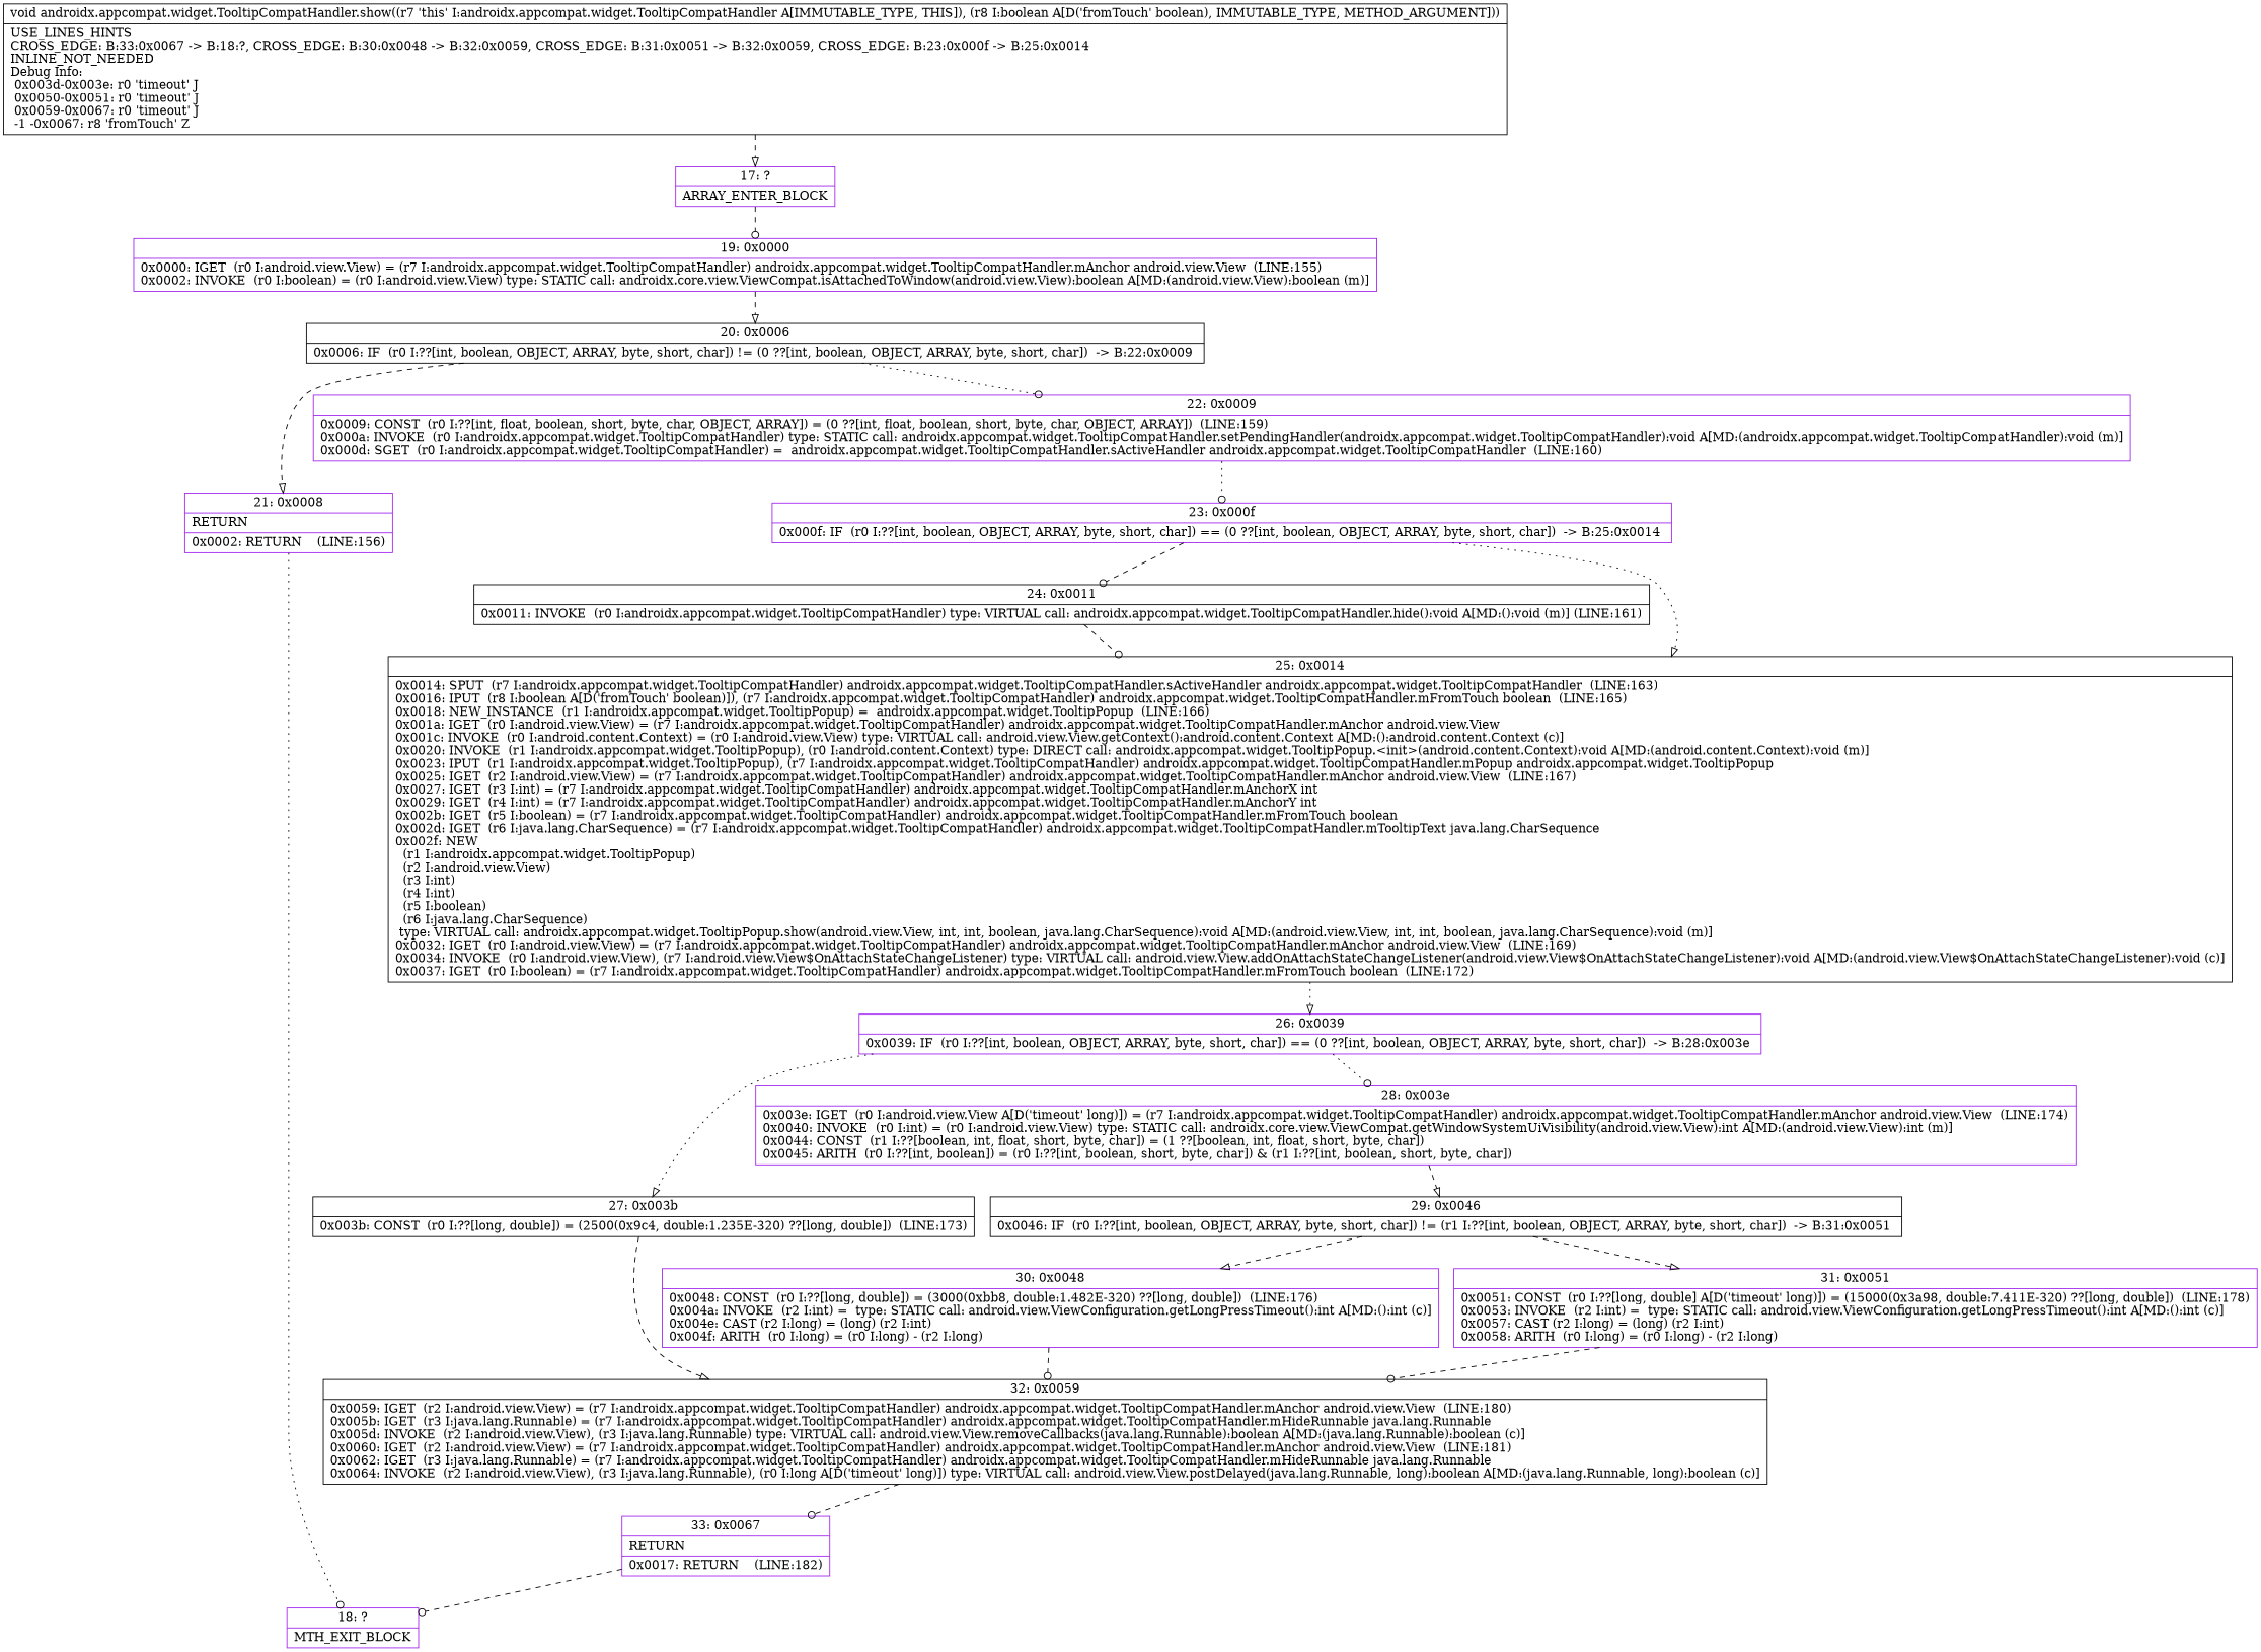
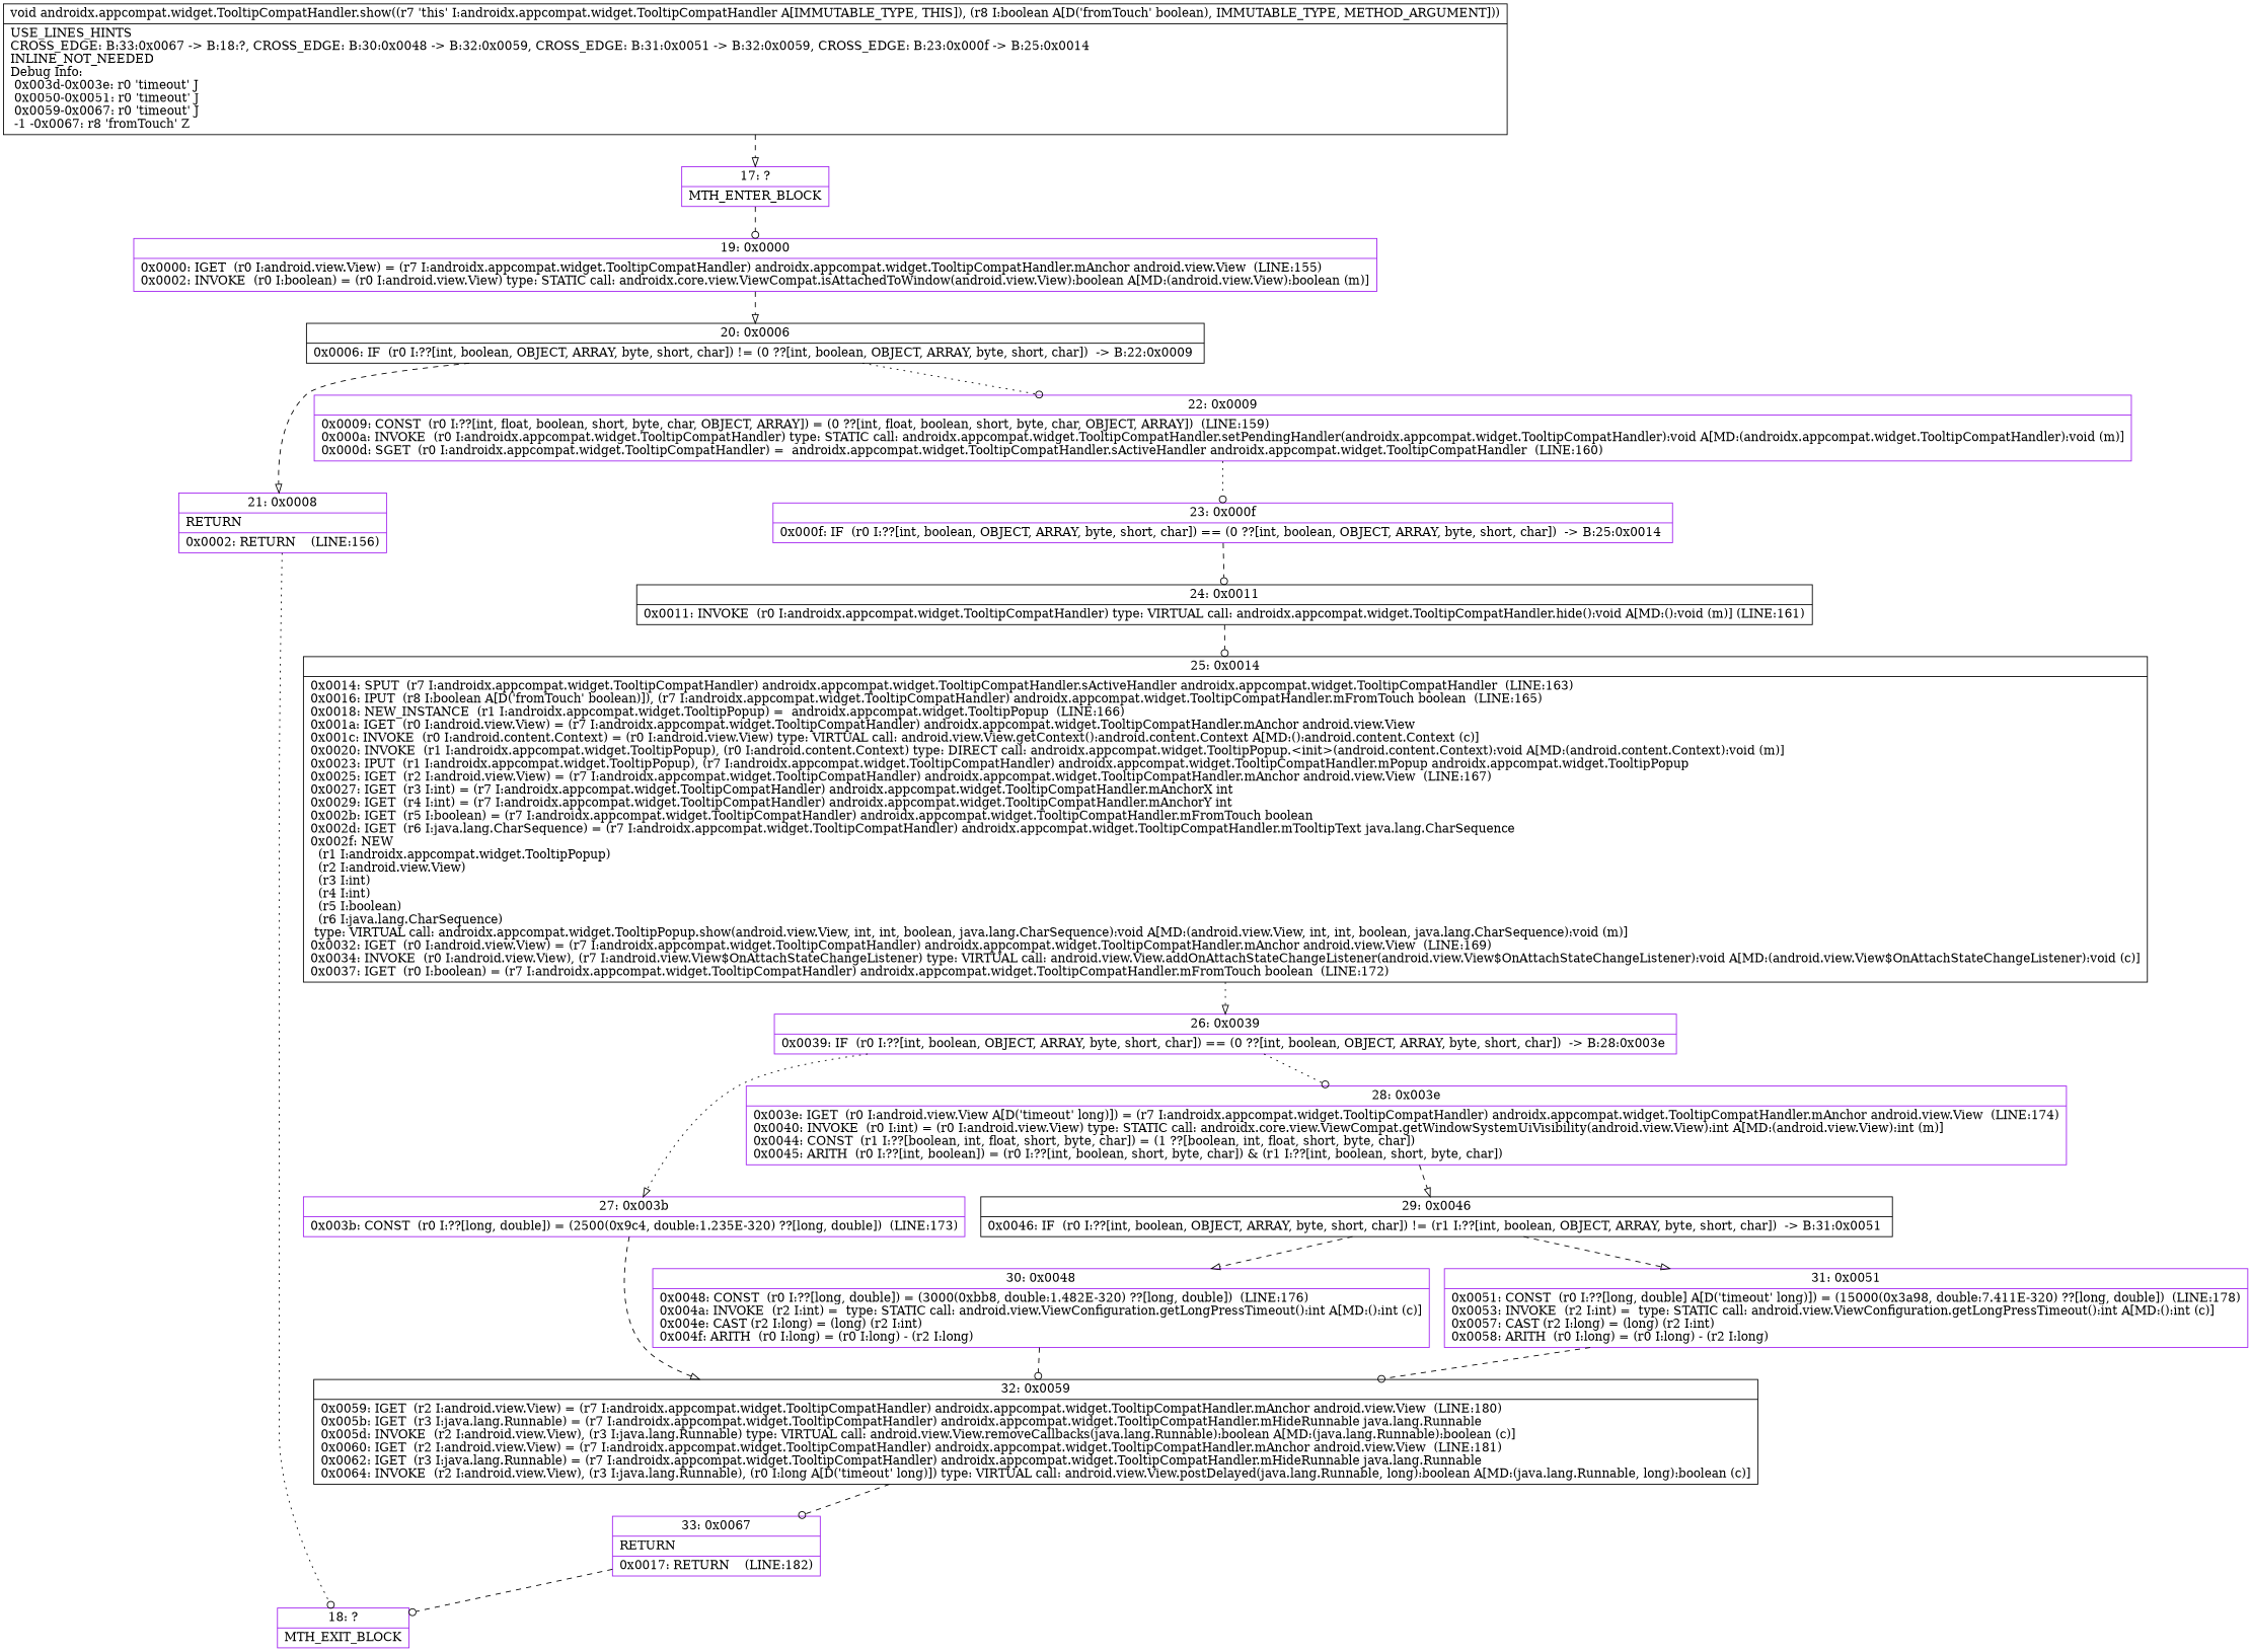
  digraph {
    node [color=purple shape=record]
    edge [arrowhead=odot style=dashed]
-   n1 [label="{17\:\ ?|ARRAY_ENTER_BLOCK\l}"]
+   n1 [label="{17\:\ ?|MTH_ENTER_BLOCK\l}"]
    n2 [label="{19\:\ 0x0000|0x0000: IGET  (r0 I:android.view.View) = (r7 I:androidx.appcompat.widget.TooltipCompatHandler) androidx.appcompat.widget.TooltipCompatHandler.mAnchor android.view.View  (LINE:155)\l0x0002: INVOKE  (r0 I:boolean) = (r0 I:android.view.View) type: STATIC call: androidx.core.view.ViewCompat.isAttachedToWindow(android.view.View):boolean A[MD:(android.view.View):boolean (m)]\l}"]
    n3 [color=black label="{20\:\ 0x0006|0x0006: IF  (r0 I:??[int, boolean, OBJECT, ARRAY, byte, short, char]) != (0 ??[int, boolean, OBJECT, ARRAY, byte, short, char])  \-\> B:22:0x0009 \l}"]
    n4 [label="{21\:\ 0x0008|RETURN\l|0x0002: RETURN    (LINE:156)\l}"]
    n5 [label="{22\:\ 0x0009|0x0009: CONST  (r0 I:??[int, float, boolean, short, byte, char, OBJECT, ARRAY]) = (0 ??[int, float, boolean, short, byte, char, OBJECT, ARRAY])  (LINE:159)\l0x000a: INVOKE  (r0 I:androidx.appcompat.widget.TooltipCompatHandler) type: STATIC call: androidx.appcompat.widget.TooltipCompatHandler.setPendingHandler(androidx.appcompat.widget.TooltipCompatHandler):void A[MD:(androidx.appcompat.widget.TooltipCompatHandler):void (m)]\l0x000d: SGET  (r0 I:androidx.appcompat.widget.TooltipCompatHandler) =  androidx.appcompat.widget.TooltipCompatHandler.sActiveHandler androidx.appcompat.widget.TooltipCompatHandler  (LINE:160)\l}"]
    n6 [label="{18\:\ ?|MTH_EXIT_BLOCK\l}"]
    n7 [label="{23\:\ 0x000f|0x000f: IF  (r0 I:??[int, boolean, OBJECT, ARRAY, byte, short, char]) == (0 ??[int, boolean, OBJECT, ARRAY, byte, short, char])  \-\> B:25:0x0014 \l}"]
    n8 [color=black label="{24\:\ 0x0011|0x0011: INVOKE  (r0 I:androidx.appcompat.widget.TooltipCompatHandler) type: VIRTUAL call: androidx.appcompat.widget.TooltipCompatHandler.hide():void A[MD:():void (m)] (LINE:161)\l}"]
    n9 [color=black label="{25\:\ 0x0014|0x0014: SPUT  (r7 I:androidx.appcompat.widget.TooltipCompatHandler) androidx.appcompat.widget.TooltipCompatHandler.sActiveHandler androidx.appcompat.widget.TooltipCompatHandler  (LINE:163)\l0x0016: IPUT  (r8 I:boolean A[D('fromTouch' boolean)]), (r7 I:androidx.appcompat.widget.TooltipCompatHandler) androidx.appcompat.widget.TooltipCompatHandler.mFromTouch boolean  (LINE:165)\l0x0018: NEW_INSTANCE  (r1 I:androidx.appcompat.widget.TooltipPopup) =  androidx.appcompat.widget.TooltipPopup  (LINE:166)\l0x001a: IGET  (r0 I:android.view.View) = (r7 I:androidx.appcompat.widget.TooltipCompatHandler) androidx.appcompat.widget.TooltipCompatHandler.mAnchor android.view.View \l0x001c: INVOKE  (r0 I:android.content.Context) = (r0 I:android.view.View) type: VIRTUAL call: android.view.View.getContext():android.content.Context A[MD:():android.content.Context (c)]\l0x0020: INVOKE  (r1 I:androidx.appcompat.widget.TooltipPopup), (r0 I:android.content.Context) type: DIRECT call: androidx.appcompat.widget.TooltipPopup.\<init\>(android.content.Context):void A[MD:(android.content.Context):void (m)]\l0x0023: IPUT  (r1 I:androidx.appcompat.widget.TooltipPopup), (r7 I:androidx.appcompat.widget.TooltipCompatHandler) androidx.appcompat.widget.TooltipCompatHandler.mPopup androidx.appcompat.widget.TooltipPopup \l0x0025: IGET  (r2 I:android.view.View) = (r7 I:androidx.appcompat.widget.TooltipCompatHandler) androidx.appcompat.widget.TooltipCompatHandler.mAnchor android.view.View  (LINE:167)\l0x0027: IGET  (r3 I:int) = (r7 I:androidx.appcompat.widget.TooltipCompatHandler) androidx.appcompat.widget.TooltipCompatHandler.mAnchorX int \l0x0029: IGET  (r4 I:int) = (r7 I:androidx.appcompat.widget.TooltipCompatHandler) androidx.appcompat.widget.TooltipCompatHandler.mAnchorY int \l0x002b: IGET  (r5 I:boolean) = (r7 I:androidx.appcompat.widget.TooltipCompatHandler) androidx.appcompat.widget.TooltipCompatHandler.mFromTouch boolean \l0x002d: IGET  (r6 I:java.lang.CharSequence) = (r7 I:androidx.appcompat.widget.TooltipCompatHandler) androidx.appcompat.widget.TooltipCompatHandler.mTooltipText java.lang.CharSequence \l0x002f: NEW  \l  (r1 I:androidx.appcompat.widget.TooltipPopup)\l  (r2 I:android.view.View)\l  (r3 I:int)\l  (r4 I:int)\l  (r5 I:boolean)\l  (r6 I:java.lang.CharSequence)\l type: VIRTUAL call: androidx.appcompat.widget.TooltipPopup.show(android.view.View, int, int, boolean, java.lang.CharSequence):void A[MD:(android.view.View, int, int, boolean, java.lang.CharSequence):void (m)]\l0x0032: IGET  (r0 I:android.view.View) = (r7 I:androidx.appcompat.widget.TooltipCompatHandler) androidx.appcompat.widget.TooltipCompatHandler.mAnchor android.view.View  (LINE:169)\l0x0034: INVOKE  (r0 I:android.view.View), (r7 I:android.view.View$OnAttachStateChangeListener) type: VIRTUAL call: android.view.View.addOnAttachStateChangeListener(android.view.View$OnAttachStateChangeListener):void A[MD:(android.view.View$OnAttachStateChangeListener):void (c)]\l0x0037: IGET  (r0 I:boolean) = (r7 I:androidx.appcompat.widget.TooltipCompatHandler) androidx.appcompat.widget.TooltipCompatHandler.mFromTouch boolean  (LINE:172)\l}"]
    n10 [label="{26\:\ 0x0039|0x0039: IF  (r0 I:??[int, boolean, OBJECT, ARRAY, byte, short, char]) == (0 ??[int, boolean, OBJECT, ARRAY, byte, short, char])  \-\> B:28:0x003e \l}"]
-   n11 [color=black label="{27\:\ 0x003b|0x003b: CONST  (r0 I:??[long, double]) = (2500(0x9c4, double:1.235E\-320) ??[long, double])  (LINE:173)\l}"]
+   n11 [label="{27\:\ 0x003b|0x003b: CONST  (r0 I:??[long, double]) = (2500(0x9c4, double:1.235E\-320) ??[long, double])  (LINE:173)\l}"]
    n12 [label="{28\:\ 0x003e|0x003e: IGET  (r0 I:android.view.View A[D('timeout' long)]) = (r7 I:androidx.appcompat.widget.TooltipCompatHandler) androidx.appcompat.widget.TooltipCompatHandler.mAnchor android.view.View  (LINE:174)\l0x0040: INVOKE  (r0 I:int) = (r0 I:android.view.View) type: STATIC call: androidx.core.view.ViewCompat.getWindowSystemUiVisibility(android.view.View):int A[MD:(android.view.View):int (m)]\l0x0044: CONST  (r1 I:??[boolean, int, float, short, byte, char]) = (1 ??[boolean, int, float, short, byte, char]) \l0x0045: ARITH  (r0 I:??[int, boolean]) = (r0 I:??[int, boolean, short, byte, char]) & (r1 I:??[int, boolean, short, byte, char]) \l}"]
    n13 [color=black label="{32\:\ 0x0059|0x0059: IGET  (r2 I:android.view.View) = (r7 I:androidx.appcompat.widget.TooltipCompatHandler) androidx.appcompat.widget.TooltipCompatHandler.mAnchor android.view.View  (LINE:180)\l0x005b: IGET  (r3 I:java.lang.Runnable) = (r7 I:androidx.appcompat.widget.TooltipCompatHandler) androidx.appcompat.widget.TooltipCompatHandler.mHideRunnable java.lang.Runnable \l0x005d: INVOKE  (r2 I:android.view.View), (r3 I:java.lang.Runnable) type: VIRTUAL call: android.view.View.removeCallbacks(java.lang.Runnable):boolean A[MD:(java.lang.Runnable):boolean (c)]\l0x0060: IGET  (r2 I:android.view.View) = (r7 I:androidx.appcompat.widget.TooltipCompatHandler) androidx.appcompat.widget.TooltipCompatHandler.mAnchor android.view.View  (LINE:181)\l0x0062: IGET  (r3 I:java.lang.Runnable) = (r7 I:androidx.appcompat.widget.TooltipCompatHandler) androidx.appcompat.widget.TooltipCompatHandler.mHideRunnable java.lang.Runnable \l0x0064: INVOKE  (r2 I:android.view.View), (r3 I:java.lang.Runnable), (r0 I:long A[D('timeout' long)]) type: VIRTUAL call: android.view.View.postDelayed(java.lang.Runnable, long):boolean A[MD:(java.lang.Runnable, long):boolean (c)]\l}"]
    n14 [color=black label="{29\:\ 0x0046|0x0046: IF  (r0 I:??[int, boolean, OBJECT, ARRAY, byte, short, char]) != (r1 I:??[int, boolean, OBJECT, ARRAY, byte, short, char])  \-\> B:31:0x0051 \l}"]
    n15 [label="{33\:\ 0x0067|RETURN\l|0x0017: RETURN    (LINE:182)\l}"]
    n16 [label="{30\:\ 0x0048|0x0048: CONST  (r0 I:??[long, double]) = (3000(0xbb8, double:1.482E\-320) ??[long, double])  (LINE:176)\l0x004a: INVOKE  (r2 I:int) =  type: STATIC call: android.view.ViewConfiguration.getLongPressTimeout():int A[MD:():int (c)]\l0x004e: CAST (r2 I:long) = (long) (r2 I:int) \l0x004f: ARITH  (r0 I:long) = (r0 I:long) \- (r2 I:long) \l}"]
    n17 [label="{31\:\ 0x0051|0x0051: CONST  (r0 I:??[long, double] A[D('timeout' long)]) = (15000(0x3a98, double:7.411E\-320) ??[long, double])  (LINE:178)\l0x0053: INVOKE  (r2 I:int) =  type: STATIC call: android.view.ViewConfiguration.getLongPressTimeout():int A[MD:():int (c)]\l0x0057: CAST (r2 I:long) = (long) (r2 I:int) \l0x0058: ARITH  (r0 I:long) = (r0 I:long) \- (r2 I:long) \l}"]
    n18 [color=black label="{void androidx.appcompat.widget.TooltipCompatHandler.show((r7 'this' I:androidx.appcompat.widget.TooltipCompatHandler A[IMMUTABLE_TYPE, THIS]), (r8 I:boolean A[D('fromTouch' boolean), IMMUTABLE_TYPE, METHOD_ARGUMENT]))  | USE_LINES_HINTS\lCROSS_EDGE: B:33:0x0067 \-\> B:18:?, CROSS_EDGE: B:30:0x0048 \-\> B:32:0x0059, CROSS_EDGE: B:31:0x0051 \-\> B:32:0x0059, CROSS_EDGE: B:23:0x000f \-\> B:25:0x0014\lINLINE_NOT_NEEDED\lDebug Info:\l  0x003d\-0x003e: r0 'timeout' J\l  0x0050\-0x0051: r0 'timeout' J\l  0x0059\-0x0067: r0 'timeout' J\l  \-1 \-0x0067: r8 'fromTouch' Z\l}"]
    n1 -> n2
    n2 -> n3 [arrowhead=onormal]
    n3 -> n4 [arrowhead=onormal]
    n3 -> n5 [style=dotted]
    n4 -> n6 [style=dotted]
    n5 -> n7 [style=dotted]
    n7 -> n8
-   n7 -> n9 [arrowhead=onormal style=dotted]
    n8 -> n9
    n9 -> n10 [arrowhead=onormal style=dotted]
    n10 -> n11 [arrowhead=onormal style=dotted]
    n10 -> n12 [style=dotted]
    n11 -> n13 [arrowhead=onormal]
    n12 -> n14 [arrowhead=onormal]
    n13 -> n15
    n14 -> n16 [arrowhead=onormal]
    n14 -> n17 [arrowhead=onormal]
    n15 -> n6
    n16 -> n13
    n17 -> n13
    n18 -> n1 [arrowhead=onormal]
  }
